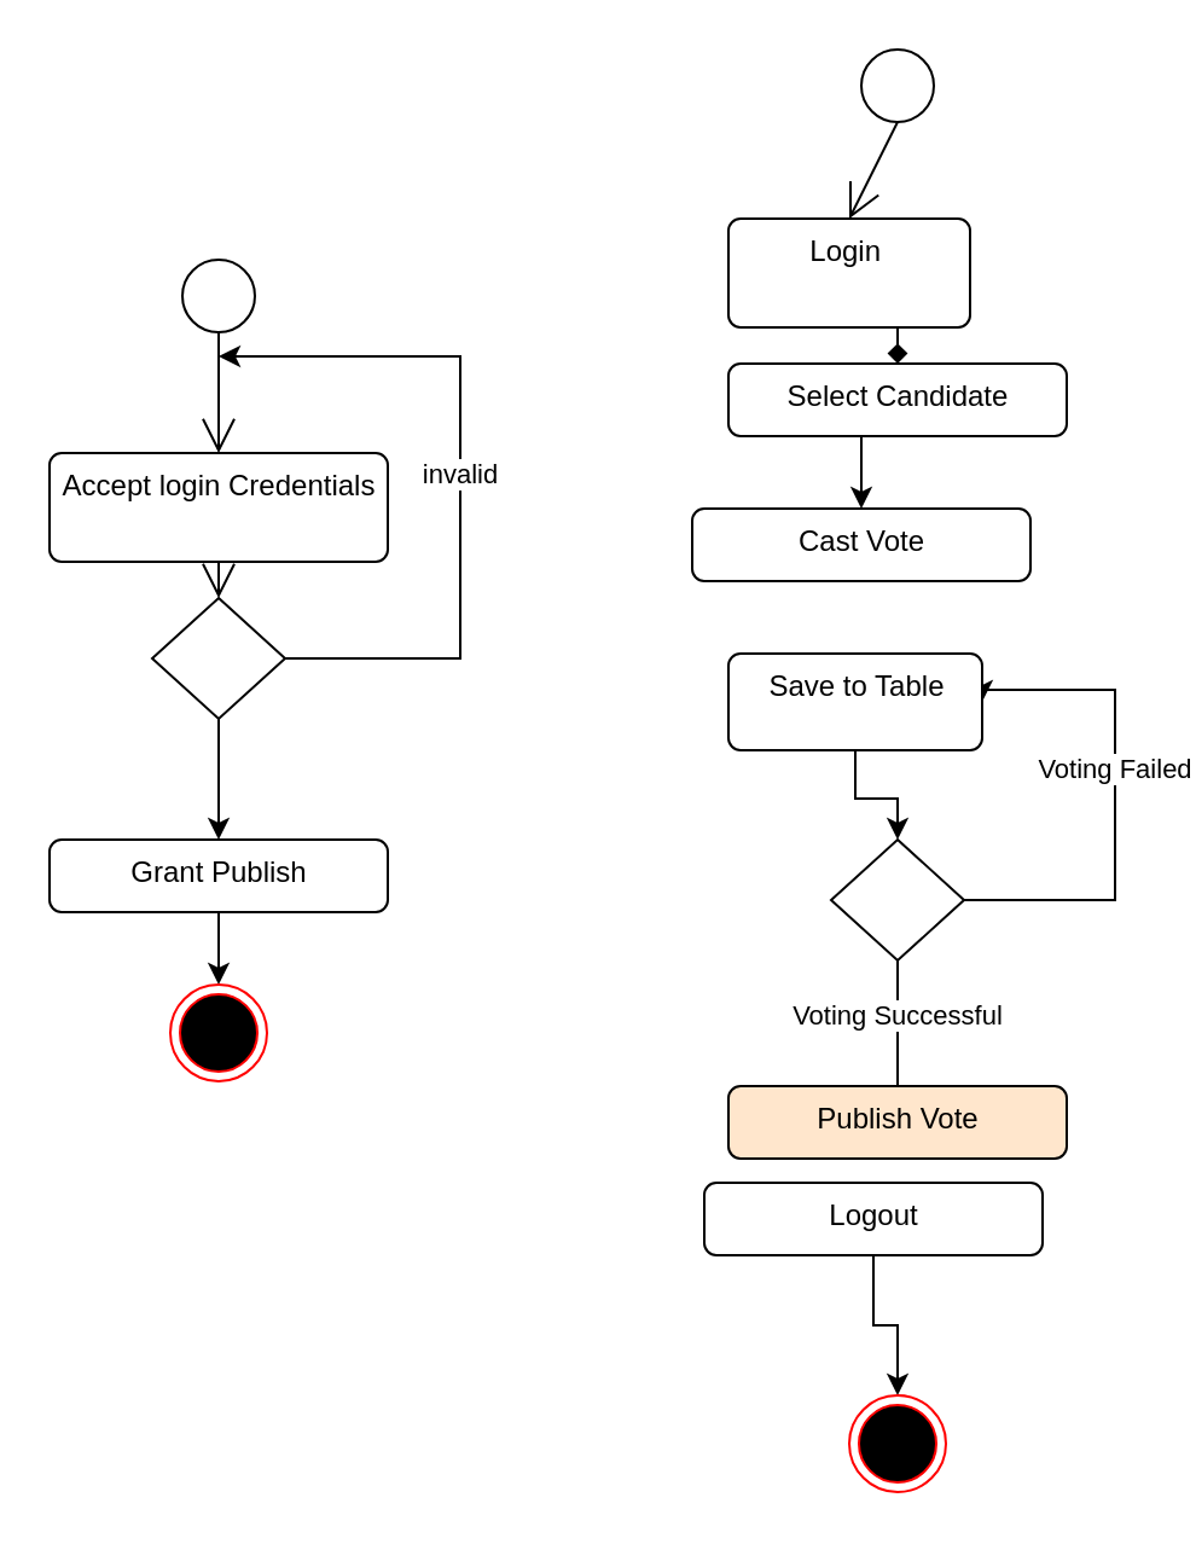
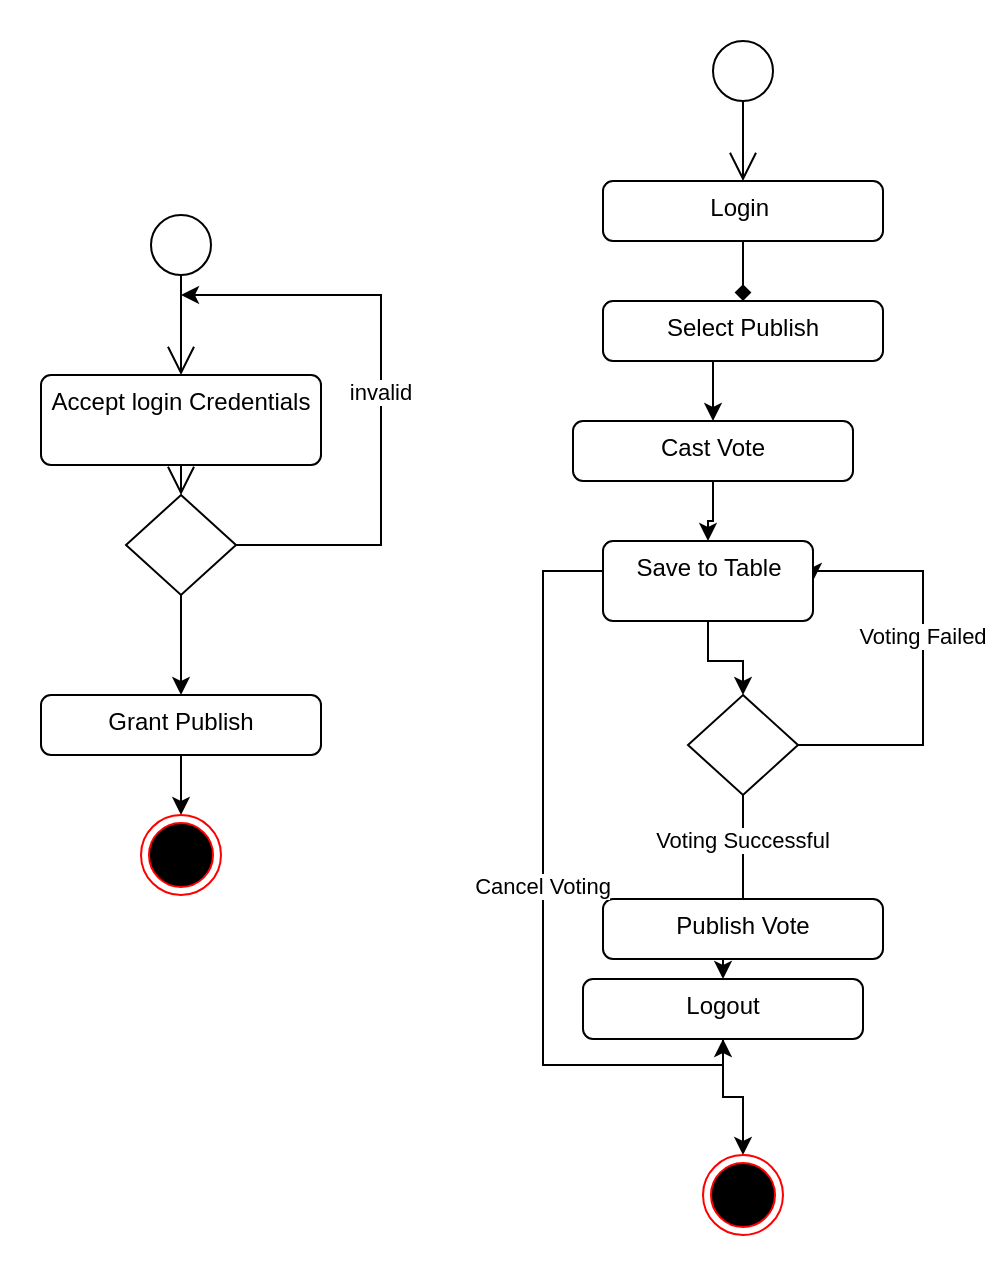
  <mxCell id="0" />
  <mxCell id="1" parent="0" />
  <mxCell id="2" value="" style="endArrow=open;endFill=1;endSize=12;html=1;exitX=0.5;exitY=1;exitDx=0;exitDy=0;entryX=0.5;entryY=0;entryDx=0;entryDy=0;" parent="1" target="3" edge="1"><mxGeometry width="160" relative="1" as="geometry"><mxPoint x="90" y="137" as="sourcePoint" /><mxPoint x="90" y="187" as="targetPoint" /></mxGeometry></mxCell>
  <mxCell id="3" value="Accept login Credentials" style="html=1;align=center;verticalAlign=top;rounded=1;absoluteArcSize=1;arcSize=10;dashed=0;" parent="1" vertex="1"><mxGeometry x="20" y="187" width="140" height="45" as="geometry" /></mxCell>
  <mxCell id="4" value="invalid" style="edgeStyle=orthogonalEdgeStyle;rounded=0;orthogonalLoop=1;jettySize=auto;html=1;exitX=1;exitY=0.5;exitDx=0;exitDy=0;" parent="1" source="6" edge="1"><mxGeometry relative="1" as="geometry"><mxPoint x="90" y="147" as="targetPoint" /><Array as="points"><mxPoint x="190" y="272" /><mxPoint x="190" y="147" /></Array></mxGeometry></mxCell>
  <mxCell id="5" style="edgeStyle=orthogonalEdgeStyle;rounded=0;orthogonalLoop=1;jettySize=auto;html=1;exitX=0.5;exitY=1;exitDx=0;exitDy=0;entryX=0.5;entryY=0;entryDx=0;entryDy=0;" parent="1" source="6" target="9" edge="1"><mxGeometry relative="1" as="geometry" /></mxCell>
  <mxCell id="6" value="" style="rhombus;" parent="1" vertex="1"><mxGeometry x="62.5" y="247" width="55" height="50" as="geometry" /></mxCell>
  <mxCell id="7" value="" style="endArrow=open;endFill=1;endSize=12;html=1;entryX=0.5;entryY=0;entryDx=0;entryDy=0;" parent="1" source="3" target="6" edge="1"><mxGeometry width="160" relative="1" as="geometry"><mxPoint x="90" y="287" as="sourcePoint" /><mxPoint x="90" y="337" as="targetPoint" /></mxGeometry></mxCell>
  <mxCell id="8" style="edgeStyle=orthogonalEdgeStyle;rounded=0;orthogonalLoop=1;jettySize=auto;html=1;exitX=0.5;exitY=1;exitDx=0;exitDy=0;" parent="1" source="9" target="10" edge="1"><mxGeometry relative="1" as="geometry" /></mxCell>
  <mxCell id="9" value="Grant Publish" style="html=1;align=center;verticalAlign=top;rounded=1;absoluteArcSize=1;arcSize=10;dashed=0;" parent="1" vertex="1"><mxGeometry x="20" y="347" width="140" height="30" as="geometry" /></mxCell>
  <mxCell id="10" value="" style="ellipse;html=1;shape=endState;fillColor=#000000;strokeColor=#ff0000;" parent="1" vertex="1"><mxGeometry x="70" y="407" width="40" height="40" as="geometry" /></mxCell>
  <mxCell id="11" value="" style="endArrow=open;endFill=1;endSize=12;html=1;exitX=0.5;exitY=1;exitDx=0;exitDy=0;entryX=0.5;entryY=0;entryDx=0;entryDy=0;" parent="1" target="13" edge="1"><mxGeometry width="160" relative="1" as="geometry"><mxPoint x="371" y="50" as="sourcePoint" /><mxPoint x="371" y="210" as="targetPoint" /></mxGeometry></mxCell>
- <mxCell id="13" value="Login&amp;nbsp;" style="html=1;align=center;verticalAlign=top;rounded=1;absoluteArcSize=1;arcSize=10;dashed=0;" parent="1" vertex="1"><mxGeometry x="301" y="90" width="100" height="45" as="geometry" /></mxCell>
+ <mxCell id="12" style="edgeStyle=orthogonalEdgeStyle;rounded=0;orthogonalLoop=1;jettySize=auto;html=1;exitX=0.5;exitY=0.667;exitDx=0;exitDy=0;exitPerimeter=0;" parent="1" source="26" target="23" edge="1"><mxGeometry relative="1" as="geometry"><mxPoint x="461" y="260" as="sourcePoint" /></mxGeometry></mxCell>
+ <mxCell id="13" value="Login&amp;nbsp;" style="html=1;align=center;verticalAlign=top;rounded=1;absoluteArcSize=1;arcSize=10;dashed=0;" parent="1" vertex="1"><mxGeometry x="301" y="90" width="140" height="30" as="geometry" /></mxCell>
  <mxCell id="14" value="Voting Failed" style="edgeStyle=orthogonalEdgeStyle;rounded=0;orthogonalLoop=1;jettySize=auto;html=1;exitX=1;exitY=0.5;exitDx=0;exitDy=0;entryX=1;entryY=0.5;entryDx=0;entryDy=0;" parent="1" source="17" target="23" edge="1"><mxGeometry x="0.117" relative="1" as="geometry"><mxPoint x="561" y="300" as="targetPoint" /><Array as="points"><mxPoint x="461" y="372" /><mxPoint x="461" y="285" /></Array><mxPoint as="offset" /></mxGeometry></mxCell>
  <mxCell id="15" style="edgeStyle=orthogonalEdgeStyle;rounded=0;orthogonalLoop=1;jettySize=auto;html=1;exitX=0.5;exitY=1;exitDx=0;exitDy=0;entryX=0.5;entryY=0;entryDx=0;entryDy=0;" parent="1" source="17" target="20" edge="1"><mxGeometry relative="1" as="geometry"><Array as="points"><mxPoint x="371" y="430" /><mxPoint x="371" y="460" /><mxPoint x="371" y="460" /></Array></mxGeometry></mxCell>
  <mxCell id="16" value="Voting Successful" style="edgeLabel;html=1;align=center;verticalAlign=middle;resizable=0;points=[];" parent="15" vertex="1" connectable="0"><mxGeometry x="-0.4" y="-1" relative="1" as="geometry"><mxPoint as="offset" /></mxGeometry></mxCell>
  <mxCell id="17" value="" style="rhombus;" parent="1" vertex="1"><mxGeometry x="343.5" y="347" width="55" height="50" as="geometry" /></mxCell>
  <mxCell id="18" style="edgeStyle=orthogonalEdgeStyle;rounded=0;orthogonalLoop=1;jettySize=auto;html=1;exitX=0.5;exitY=1;exitDx=0;exitDy=0;" parent="1" source="24" target="21" edge="1"><mxGeometry relative="1" as="geometry"><mxPoint x="366" y="579" as="sourcePoint" /></mxGeometry></mxCell>
- <mxCell id="20" value="Publish Vote" style="html=1;align=center;verticalAlign=top;rounded=1;absoluteArcSize=1;arcSize=10;dashed=0;fillColor=#ffe6cc;" parent="1" vertex="1"><mxGeometry x="301" y="449" width="140" height="30" as="geometry" /></mxCell>
+ <mxCell id="19" style="edgeStyle=orthogonalEdgeStyle;rounded=0;orthogonalLoop=1;jettySize=auto;html=1;exitX=0.5;exitY=1;exitDx=0;exitDy=0;entryX=0.5;entryY=0;entryDx=0;entryDy=0;" parent="1" source="20" target="24" edge="1"><mxGeometry relative="1" as="geometry" /></mxCell>
+ <mxCell id="20" value="Publish Vote" style="html=1;align=center;verticalAlign=top;rounded=1;absoluteArcSize=1;arcSize=10;dashed=0;" parent="1" vertex="1"><mxGeometry x="301" y="449" width="140" height="30" as="geometry" /></mxCell>
  <mxCell id="21" value="" style="ellipse;html=1;shape=endState;fillColor=#000000;strokeColor=#ff0000;" parent="1" vertex="1"><mxGeometry x="351" y="577" width="40" height="40" as="geometry" /></mxCell>
  <mxCell id="22" style="edgeStyle=orthogonalEdgeStyle;rounded=0;orthogonalLoop=1;jettySize=auto;html=1;exitX=0.5;exitY=1;exitDx=0;exitDy=0;entryX=0.5;entryY=0;entryDx=0;entryDy=0;" parent="1" source="23" target="17" edge="1"><mxGeometry relative="1" as="geometry" /></mxCell>
  <mxCell id="23" value="Save to Table" style="html=1;align=center;verticalAlign=top;rounded=1;absoluteArcSize=1;arcSize=10;dashed=0;" parent="1" vertex="1"><mxGeometry x="301" y="270" width="105" height="40" as="geometry" /></mxCell>
  <mxCell id="24" value="Logout" style="html=1;align=center;verticalAlign=top;rounded=1;absoluteArcSize=1;arcSize=10;dashed=0;" parent="1" vertex="1"><mxGeometry x="291" y="489" width="140" height="30" as="geometry" /></mxCell>
+ <mxCell id="25" value="Cancel Voting" style="edgeStyle=orthogonalEdgeStyle;rounded=0;orthogonalLoop=1;jettySize=auto;html=1;exitX=0;exitY=0.25;exitDx=0;exitDy=0;" parent="1" source="23" target="24" edge="1"><mxGeometry relative="1" as="geometry"><mxPoint x="251" y="480" as="targetPoint" /><Array as="points"><mxPoint x="301" y="285" /><mxPoint x="271" y="285" /><mxPoint x="271" y="532" /></Array><mxPoint x="408.5" y="405" as="sourcePoint" /></mxGeometry></mxCell>
  <mxCell id="26" value="Cast Vote" style="html=1;align=center;verticalAlign=top;rounded=1;absoluteArcSize=1;arcSize=10;dashed=0;" parent="1" vertex="1"><mxGeometry x="286" y="210" width="140" height="30" as="geometry" /></mxCell>
  <mxCell id="27" style="edgeStyle=orthogonalEdgeStyle;rounded=0;orthogonalLoop=1;jettySize=auto;html=1;entryX=0.5;entryY=0;entryDx=0;entryDy=0;exitX=0.5;exitY=1;exitDx=0;exitDy=0;" parent="1" source="28" target="26" edge="1"><mxGeometry relative="1" as="geometry"><mxPoint x="361" y="140" as="sourcePoint" /><mxPoint x="401" y="200" as="targetPoint" /></mxGeometry></mxCell>
- <mxCell id="28" value="Select Candidate" style="html=1;align=center;verticalAlign=top;rounded=1;absoluteArcSize=1;arcSize=10;dashed=0;" parent="1" vertex="1"><mxGeometry x="301" y="150" width="140" height="30" as="geometry" /></mxCell>
+ <mxCell id="28" value="Select Publish" style="html=1;align=center;verticalAlign=top;rounded=1;absoluteArcSize=1;arcSize=10;dashed=0;" parent="1" vertex="1"><mxGeometry x="301" y="150" width="140" height="30" as="geometry" /></mxCell>
  <mxCell id="29" style="edgeStyle=orthogonalEdgeStyle;rounded=0;orthogonalLoop=1;jettySize=auto;html=1;exitX=0.5;exitY=1;exitDx=0;exitDy=0;entryX=0.5;entryY=0;entryDx=0;entryDy=0;endArrow=diamond;" parent="1" source="13" target="28" edge="1"><mxGeometry relative="1" as="geometry"><mxPoint x="381" y="130" as="sourcePoint" /><mxPoint x="381" y="290" as="targetPoint" /></mxGeometry></mxCell>
  <mxCell id="30" value="" style="ellipse;whiteSpace=wrap;html=1;aspect=fixed;" vertex="1" parent="1"><mxGeometry x="75" y="107" width="30" height="30" as="geometry" /></mxCell>
  <mxCell id="31" value="" style="ellipse;whiteSpace=wrap;html=1;aspect=fixed;" vertex="1" parent="1"><mxGeometry x="356" y="20" width="30" height="30" as="geometry" /></mxCell>
